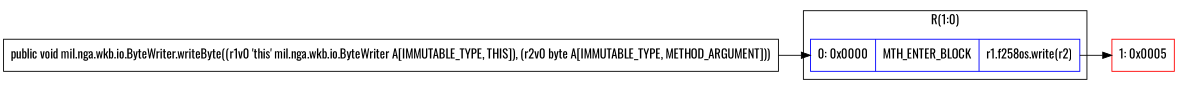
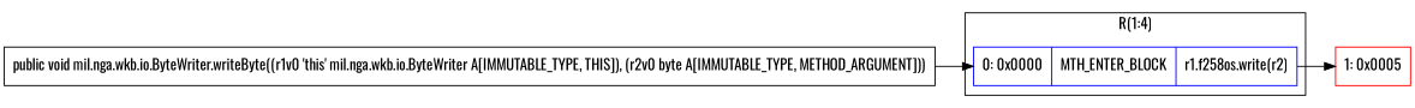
  digraph {
    rankdir=LR
    fontname=Oswald
    node [shape=record fontname=Oswald]
    edge [fontname=Oswald]
    n1 [color=blue label="{0\:\ 0x0000|MTH_ENTER_BLOCK\l|r1.f258os.write(r2)\l}"]
    n2 [color=red label="{1\:\ 0x0005}"]
    n3 [label="{public void mil.nga.wkb.io.ByteWriter.writeByte((r1v0 'this' mil.nga.wkb.io.ByteWriter A[IMMUTABLE_TYPE, THIS]), (r2v0 byte A[IMMUTABLE_TYPE, METHOD_ARGUMENT])) }"]
    subgraph cluster_1 {
-     label="R(1:0)"
+     label="R(1:4)"
      n1
    }
    n1 -> n2
    n3 -> n1
  }
